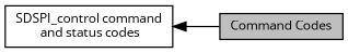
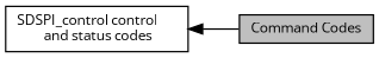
  digraph {
    rankdir=LR
    fontname="Open Sans"
    node [color=black fontname="Open Sans" fontsize=10 shape=record style=filled]
    n1 [fillcolor=grey75 fontcolor=black height=0.2 label="Command Codes" width=0.4]
-   n2 [fillcolor=white height=0.2 label="SDSPI_control command\l and status codes" width=0.4]
+   n2 [fillcolor=white height=0.2 label="SDSPI_control control\l and status codes" width=0.4]
    n2 -> n1 [dir=back fontname="Open Sans" fontsize=10 labelfontname=Helvetica labelfontsize=10 shape=plaintext style=solid]
  }
